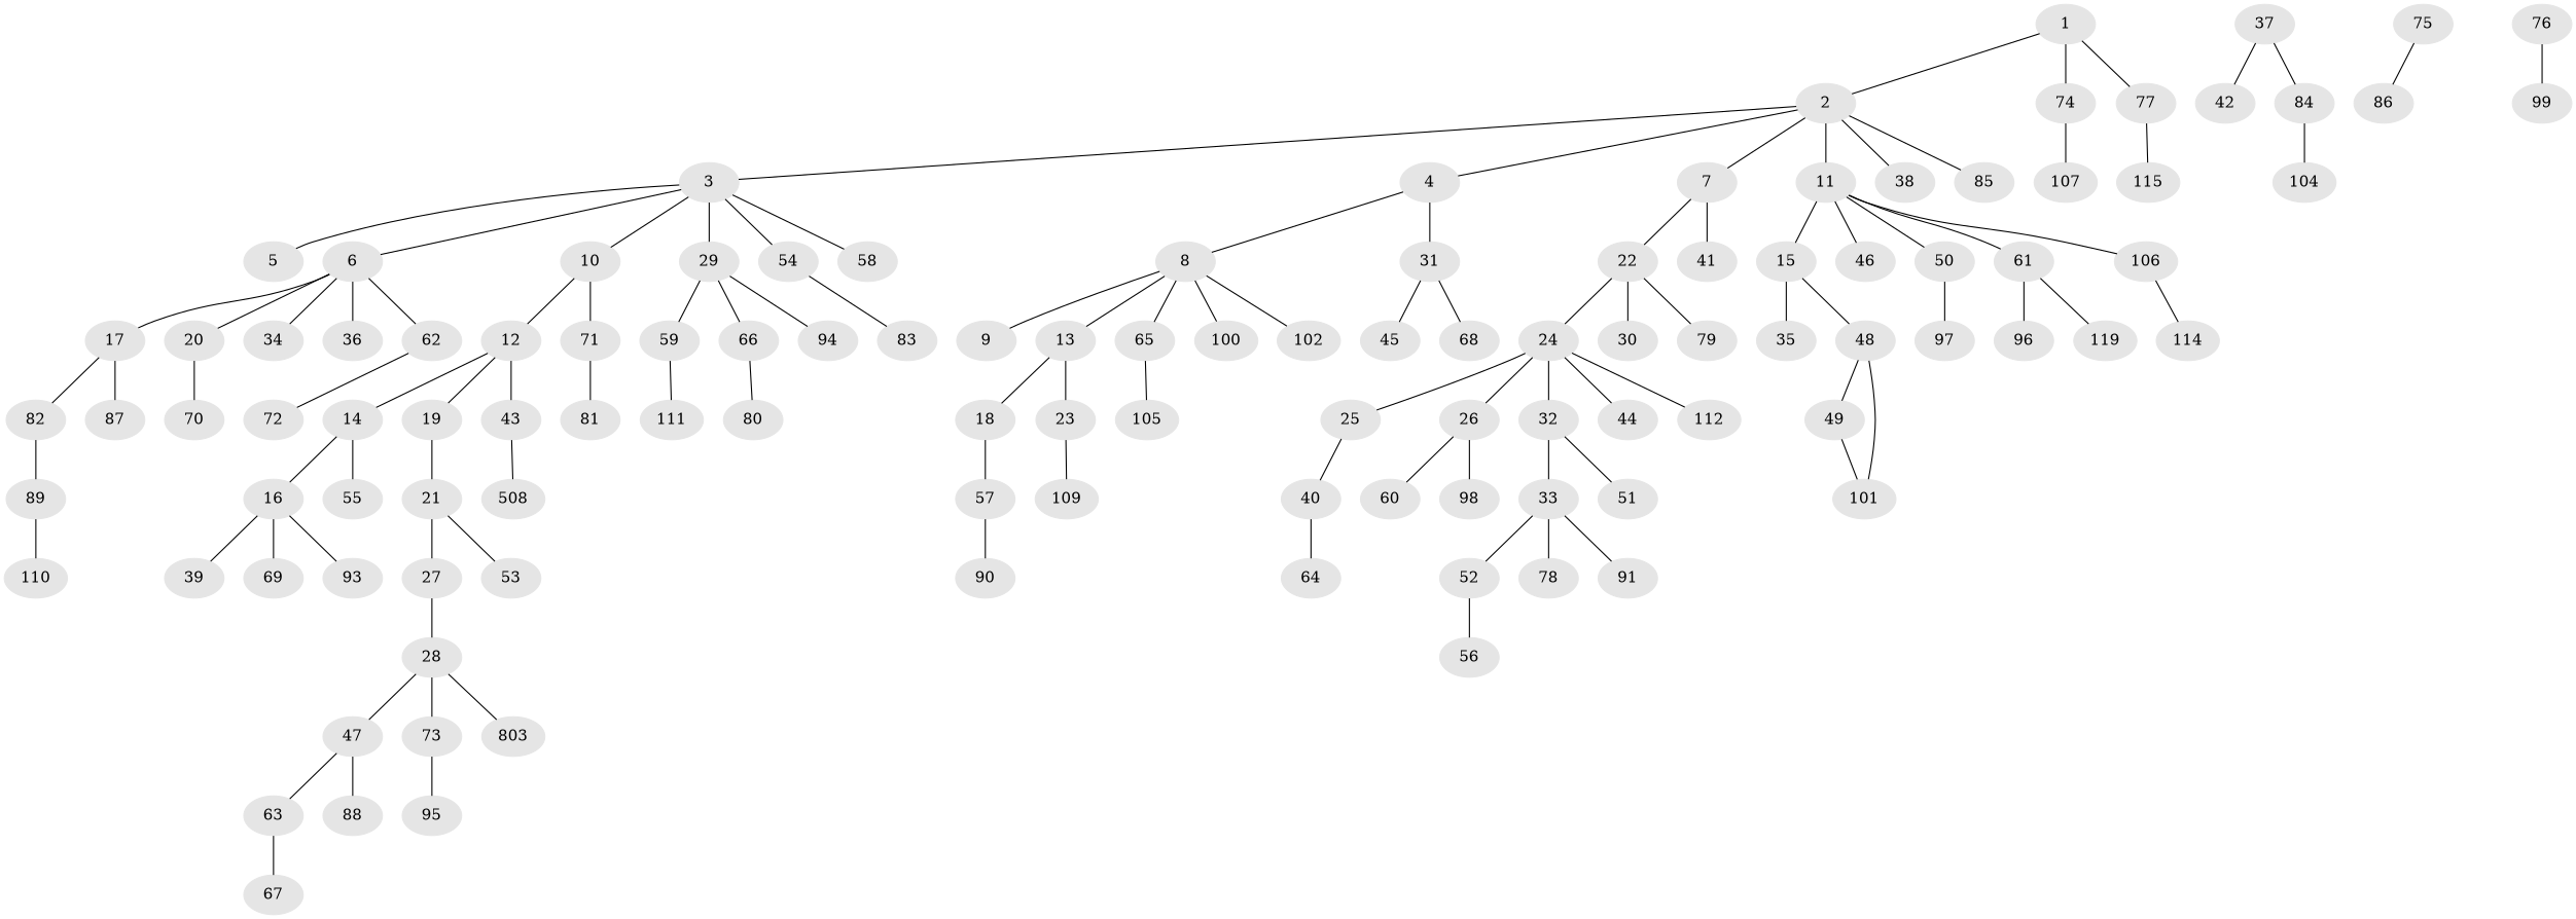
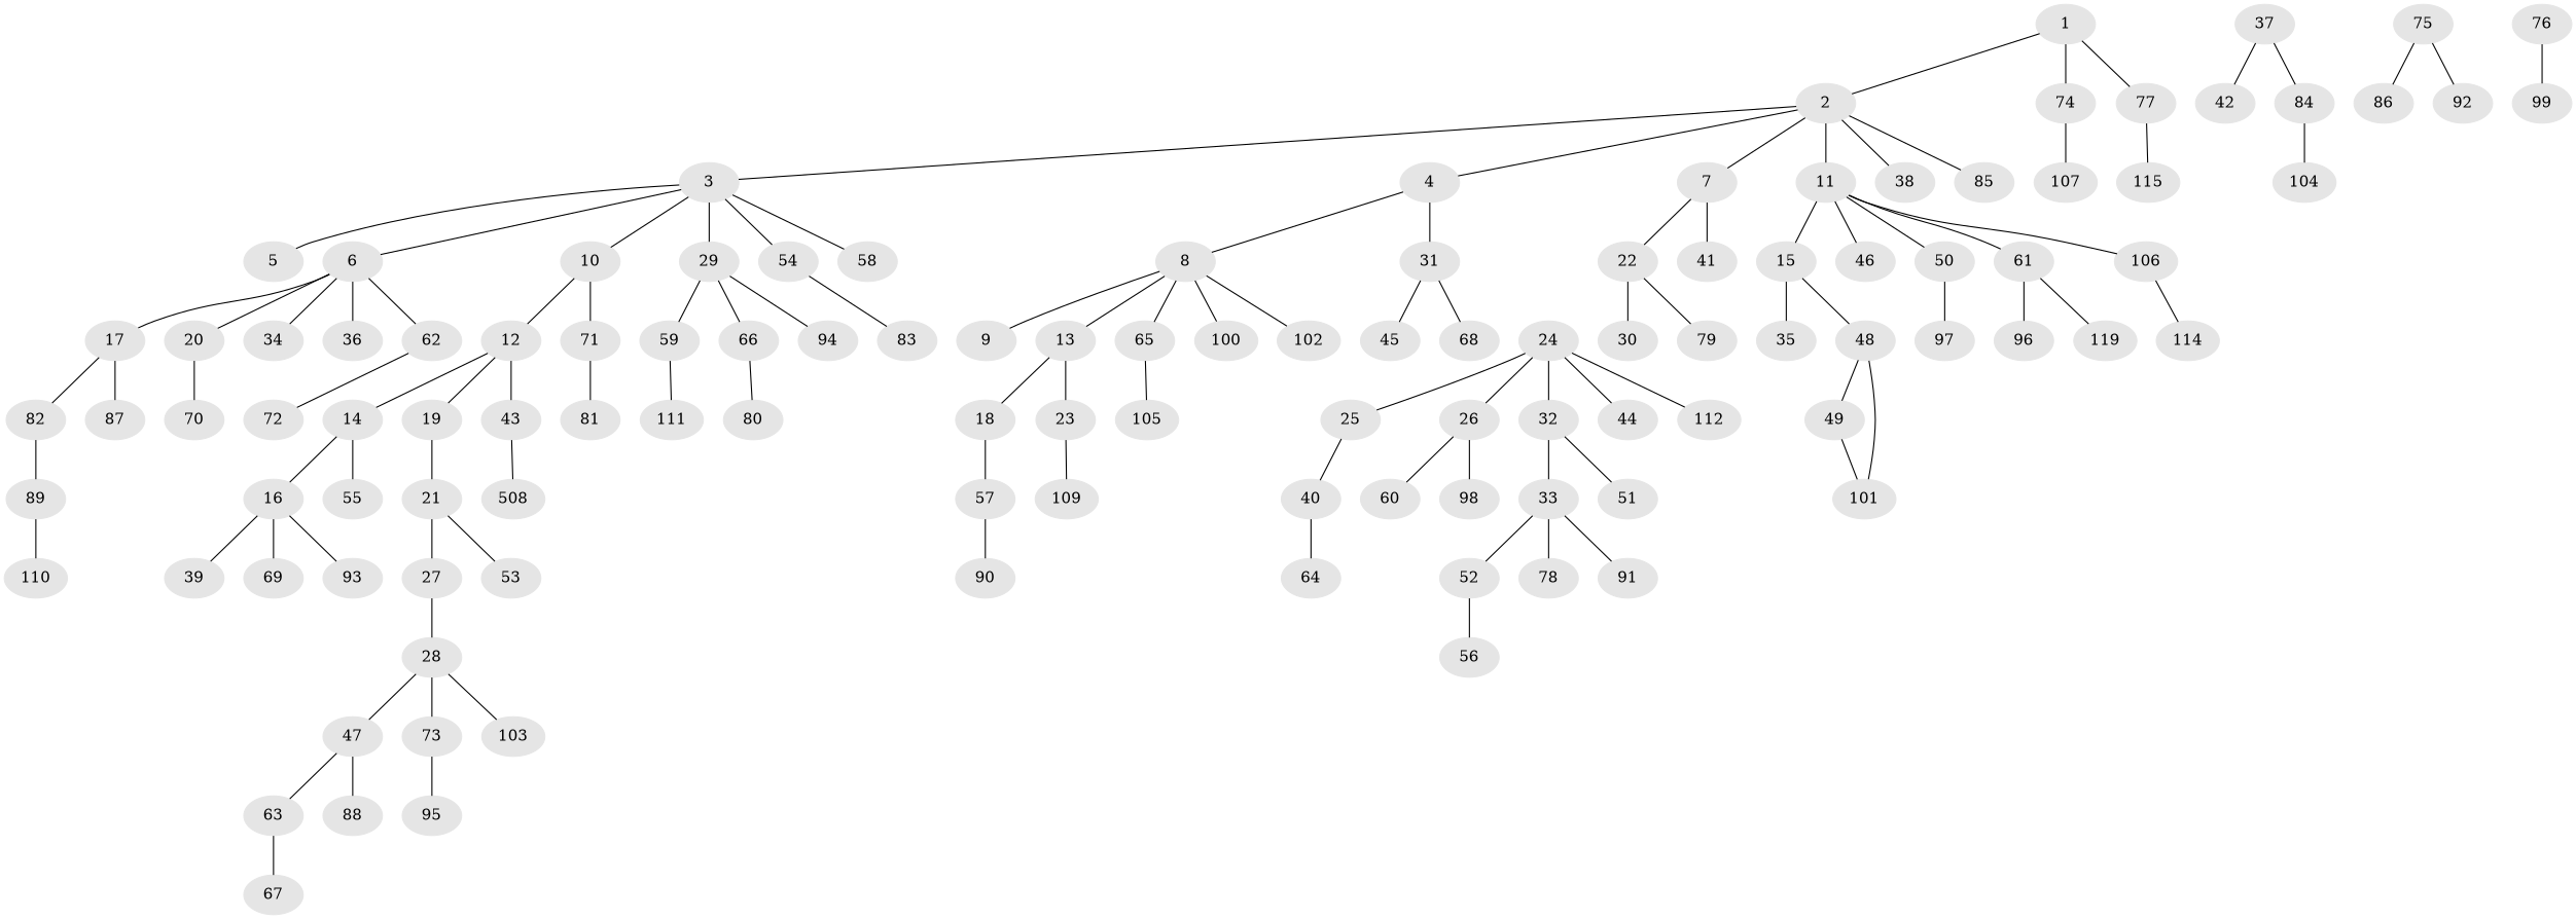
  graph {
    node [color=gray90 style=filled]
    1
    2
    74
    77
    3
    4
    7
    11
    38
    85
    107
    115
    5
    6
    10
    29
    54
    58
    8
    31
    22
    41
    15
    46
    50
    61
    106
    17
    20
    34
    36
    62
    12
    71
    59
    66
    94
    83
    9
    13
    65
    100
    102
    45
    68
    82
    87
    70
    72
    24
    30
    79
    18
    23
    105
    14
    19
    43
    81
    35
    48
    97
    96
    n64 [label=119]
    114
    16
    55
    21
    n69 [label=508]
    57
    109
    39
    69
    93
    49
    101
    89
    90
    27
    53
    28
    25
    26
    32
    44
    112
    40
    60
    98
    33
    51
    37
    42
    84
    64
    47
    73
-   103 [label=803]
+   103
    63
    88
    95
    111
    80
    75
    86
+   92
    52
    78
    91
    56
    104
    67
    76
    99
    110
    1 -- 2
    1 -- 74
    1 -- 77
    2 -- 3
    2 -- 4
    2 -- 7
    2 -- 11
    2 -- 38
    2 -- 85
    74 -- 107
    77 -- 115
    3 -- 5
    3 -- 6
    3 -- 10
    3 -- 29
    3 -- 54
    3 -- 58
    4 -- 8
    4 -- 31
    7 -- 22
    7 -- 41
    11 -- 15
    11 -- 46
    11 -- 50
    11 -- 61
    11 -- 106
    6 -- 17
    6 -- 20
    6 -- 34
    6 -- 36
    6 -- 62
    10 -- 12
    10 -- 71
    29 -- 59
    29 -- 66
    29 -- 94
    54 -- 83
    8 -- 9
    8 -- 13
    8 -- 65
    8 -- 100
    8 -- 102
    31 -- 45
    31 -- 68
-   22 -- 24
    22 -- 30
    22 -- 79
    15 -- 35
    15 -- 48
    50 -- 97
    61 -- 96
    61 -- n64
    106 -- 114
    17 -- 82
    17 -- 87
    20 -- 70
    62 -- 72
    12 -- 14
    12 -- 19
    12 -- 43
    71 -- 81
    59 -- 111
    66 -- 80
    13 -- 18
    13 -- 23
    65 -- 105
    82 -- 89
    24 -- 25
    24 -- 26
    24 -- 32
    24 -- 44
    24 -- 112
    18 -- 57
    23 -- 109
    14 -- 16
    14 -- 55
    19 -- 21
    43 -- n69
    48 -- 49
    48 -- 101
    16 -- 39
    16 -- 69
    16 -- 93
    21 -- 27
    21 -- 53
    57 -- 90
    49 -- 101
    89 -- 110
    27 -- 28
    28 -- 47
    28 -- 73
    28 -- 103
    25 -- 40
    26 -- 60
    26 -- 98
    32 -- 33
    32 -- 51
    40 -- 64
    33 -- 52
    33 -- 78
    33 -- 91
    37 -- 42
    37 -- 84
    84 -- 104
    47 -- 63
    47 -- 88
    73 -- 95
    63 -- 67
    75 -- 86
+   75 -- 92
    52 -- 56
    76 -- 99
  }
